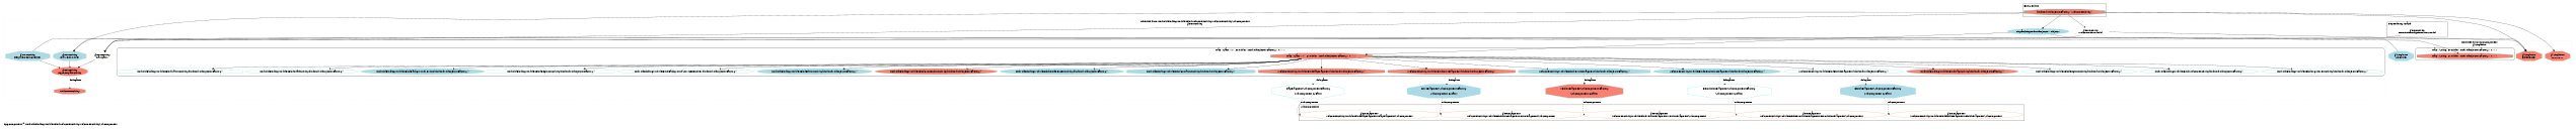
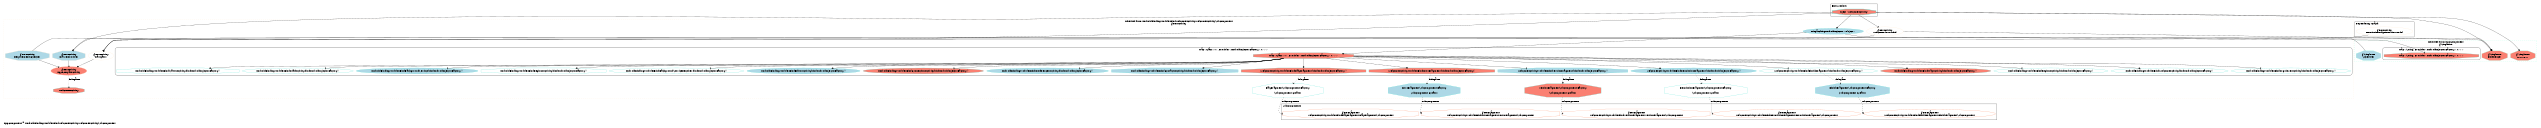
  digraph {
    compound=true
    label="AppComponent → AndroidBindingModule_BindWelcomeActivity.WelcomeActivitySubcomponent"
    labeljust=l
    rankdir=TB
    node [color=turquoise fillcolor=white shape=octagon style=filled]
    edge [arrowhead=tee]
    n1 [fillcolor=salmon label="WelcomeActivityModule_BindPlayFragment.bindAndroidInjectorFactory()"]
    n2 [fillcolor=salmon label="WelcomeActivityModule_BindIntroFragment.bindAndroidInjectorFactory()"]
    n3 [fillcolor=lightblue label="WelcomeActivityModule_BindVersionFragment.bindAndroidInjectorFactory()"]
    n4 [fillcolor=lightblue label="WelcomeActivityModule_BindPermissionFragment.bindAndroidInjectorFactory()" shape=ellipse]
    n5 [label="WelcomeActivityModule_BindFinishFragment.bindAndroidInjectorFactory()" shape=ellipse]
    n6 [fillcolor=salmon label="Map<Class<?>, Provider<AndroidInjector.Factory<?>>>"]
    n7 [fillcolor=salmon label="AndroidBindingModule_BindMapActivity.bindAndroidInjectorFactory()" shape=ellipse]
    n8 [label="AndroidBindingModule_BindRegionActivity.bindAndroidInjectorFactory()" shape=ellipse]
    n9 [label="AndroidBindingModule_BindWelcomeActivity.bindAndroidInjectorFactory()" shape=ellipse]
    n10 [label="AndroidBindingModule_BindLogViewerActivity.bindAndroidInjectorFactory()" shape=ellipse]
    n11 [label="AndroidBindingModule_BindStatusActivity.bindAndroidInjectorFactory()"]
    n12 [label="AndroidBindingModule_BindLoadActivity.bindAndroidInjectorFactory()" shape=ellipse]
    n13 [fillcolor=lightblue label="AndroidBindingModule_BindBackgroundService.bindAndroidInjectorFactory()" shape=ellipse]
    n14 [label="AndroidBindingModule_BindRegionsActivity.bindAndroidInjectorFactory()"]
    n15 [label="AndroidBindingModule_BindBackgroundServiceReceiver.bindAndroidInjectorFactory()" shape=ellipse]
    n16 [fillcolor=lightblue label="AndroidBindingModule_BindEditorActivity.bindAndroidInjectorFactory()" shape=ellipse]
    n17 [fillcolor=salmon label="AndroidBindingModule_BindConnectionActivity.bindAndroidInjectorFactory()" shape=ellipse]
    n18 [fillcolor=lightblue label="AndroidBindingModule_BindPreferencesActivity.bindAndroidInjectorFactory()" shape=ellipse]
    n19 [fillcolor=lightblue label="AndroidBindingModule_BindContactsActivity.bindAndroidInjectorFactory()"]
    n20 [fillcolor=lightblue label="DispatchingAndroidInjector<Object>" shape=ellipse]
    n21 [color=bisque label="@PerActivity\nWelcomeViewModel" shape=ellipse]
    n22 [color=bisque fillcolor=lightblue label="@PerActivity\nDrawerProvider"]
    n23 [color=bisque label="@PerActivity\nNavigator" shape=ellipse]
    n24 [color=bisque fillcolor=lightblue label="@PerActivity\nRequirementsChecker"]
    n25 [label="PlayFragmentSubcomponent.Factory\n\nSubcomponent Creator"]
    n26 [fillcolor=lightblue label="IntroFragmentSubcomponent.Factory\n\nSubcomponent Creator"]
    n27 [fillcolor=salmon label="VersionFragmentSubcomponent.Factory\n\nSubcomponent Creator"]
    n28 [label="PermissionFragmentSubcomponent.Factory\n\nSubcomponent Creator"]
    n29 [fillcolor=lightblue label="FinishFragmentSubcomponent.Factory\n\nSubcomponent Creator"]
    n30 [color=bisque fillcolor=salmon label="@PerActivity\nAppCompatActivity" shape=ellipse]
    n31 [fillcolor=salmon label=WelcomeActivity]
-   n32 [fillcolor=salmon label="bindAndroidInjectorFactory (WelcomeActivity)" penwidth=2]
+   n32 [fillcolor=salmon label="inject (WelcomeActivity)" penwidth=2]
    n33 [color=bisque label="@PerActivity\nPermissionFragmentViewModel" shape=ellipse]
    n34 [color=coral label="@PerFragment\nWelcomeActivityModule_BindPlayFragment.PlayFragmentSubcomponent"]
    n35 [color=coral label="@PerFragment\nWelcomeActivityModule_BindIntroFragment.IntroFragmentSubcomponent"]
    n36 [color=coral label="@PerFragment\nWelcomeActivityModule_BindVersionFragment.VersionFragmentSubcomponent"]
    n37 [color=coral label="@PerFragment\nWelcomeActivityModule_BindPermissionFragment.PermissionFragmentSubcomponent" shape=ellipse]
    n38 [color=coral label="@PerFragment\nWelcomeActivityModule_BindFinishFragment.FinishFragmentSubcomponent" shape=ellipse]
    n39 [fillcolor=salmon label="Map<String, Provider<AndroidInjector.Factory<?>>>"]
    n40 [color=aquamarine fillcolor=salmon label="@Singleton\nEventBus"]
    n41 [color=aquamarine fillcolor=salmon label="@Singleton\nPreferences"]
    n42 [color=aquamarine fillcolor=lightblue label="@Singleton\nScheduler"]
    subgraph cluster_1 {
      color=bisque
      label="Inherited from AndroidBindingModule_BindWelcomeActivity.WelcomeActivitySubcomponent\n@PerActivity"
      labeljust=c
      style=dashed
      n20
      n21
      n22
      n23
      n24
      n25
      n26
      n27
      n28
      n29
      n30
      n31
      subgraph cluster_2 {
        color=black
        label=<Map<Class<?>, Provider<AndroidInjector.Factory<?>>>>
        labeljust=c
        style=rounded
        n1
        n2
        n3
        n4
        n5
        n6
        n7
        n8
        n9
        n10
        n11
        n12
        n13
        n14
        n15
        n16
        n17
        n18
        n19
      }
    }
    subgraph cluster_3 {
      label="Entry Points"
      n32
    }
    subgraph cluster_4 {
      label="Dependency Graph"
      n33
      subgraph cluster_5 {
        color=black
        label=<Map<Class<?>, Provider<AndroidInjector.Factory<?>>>>
        labeljust=c
        style=rounded
      }
    }
    subgraph cluster_6 {
      label=Subcomponents
      shape=folder
      n34
      n35
      n36
      n37
      n38
    }
    subgraph cluster_7 {
      color=aquamarine
      label="Inherited from AppComponent\n@Singleton"
      labeljust=c
      style=dashed
      n40
      n41
      n42
      subgraph cluster_8 {
        color=black
        label=<Map<String, Provider<AndroidInjector.Factory<?>>>>
        labeljust=c
        style=rounded
        n39
      }
    }
    n1 -> n25 [label=delegates style=dotted]
    n2 -> n26 [label=delegates style=dotted]
    n3 -> n27 [arrowhead=diamond label=delegates style=dotted]
    n4 -> n28 [label=delegates style=dotted]
    n5 -> n29 [label=delegates style=dotted]
    n6 -> n1 [arrowhead=diamond]
    n6 -> n2 [arrowhead=diamond]
    n6 -> n3
    n6 -> n4 [arrowhead=diamond]
    n6 -> n5
    n6 -> n7 [arrowhead=diamond]
    n6 -> n8
    n6 -> n9 [arrowhead=diamond]
    n6 -> n10
    n6 -> n11 [arrowhead=diamond]
    n6 -> n12
    n6 -> n13
    n6 -> n14 [arrowhead=diamond]
    n6 -> n15
    n6 -> n16 [arrowhead=diamond]
    n6 -> n17
    n6 -> n18
    n6 -> n19 [arrowhead=diamond]
    n20 -> n6 [arrowhead=diamond]
    n20 -> n39
    n21 -> n23
    n21 -> n41 [arrowhead=diamond]
    n22 -> n30
    n23 -> n30 [arrowhead=diamond]
    n24 -> n30
    n24 -> n41 [arrowhead=diamond]
    n25 -> n34 [headport=w label=subcomponent style=dashed]
    n26 -> n35 [arrowhead=diamond headport=w label=subcomponent style=dashed]
    n27 -> n36 [headport=w label=subcomponent style=dashed]
    n28 -> n37 [headport=w label=subcomponent style=dashed]
    n29 -> n38 [arrowhead=diamond headport=w label=subcomponent style=dashed]
    n30 -> n31 [label=delegates style=dotted]
    n32 -> n20 [arrowhead=diamond]
    n32 -> n21
    n32 -> n22 [arrowhead=diamond]
    n32 -> n23 [arrowhead=diamond]
    n32 -> n40 [arrowhead=diamond]
    n32 -> n41 [arrowhead=diamond]
    n33 -> n23
    n42 -> n22
  }
